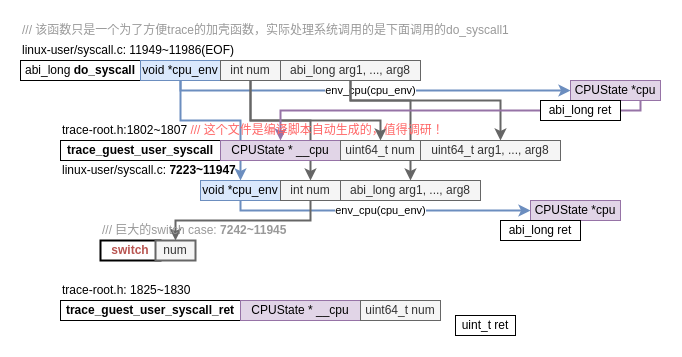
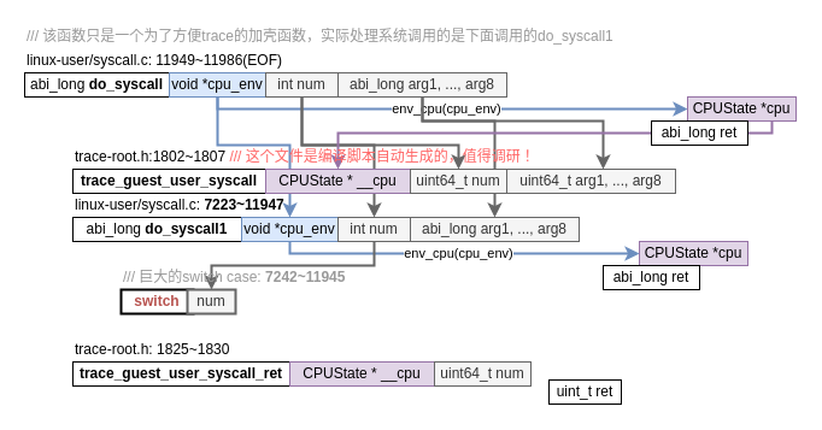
  <mxCell id="0" />
  <mxCell id="1" parent="0" />
  <mxCell id="2" value="abi_long&lt;b&gt; do_syscall&lt;/b&gt;" style="rounded=0;whiteSpace=wrap;html=1;" parent="1" vertex="1"><mxGeometry x="20" y="60" width="120" height="20" as="geometry" /></mxCell>
  <mxCell id="3" value="env_cpu(cpu_env)" style="edgeStyle=orthogonalEdgeStyle;rounded=0;orthogonalLoop=1;jettySize=auto;html=1;strokeWidth=2;fillColor=#dae8fc;strokeColor=#6c8ebf;" parent="1" source="5" target="13" edge="1"><mxGeometry relative="1" as="geometry"><Array as="points"><mxPoint x="180" y="90" /></Array></mxGeometry></mxCell>
  <mxCell id="4" style="edgeStyle=orthogonalEdgeStyle;rounded=0;orthogonalLoop=1;jettySize=auto;html=1;strokeWidth=2;fillColor=#dae8fc;strokeColor=#6c8ebf;" parent="1" source="5" target="27" edge="1"><mxGeometry relative="1" as="geometry"><Array as="points"><mxPoint x="180" y="120" /><mxPoint x="240" y="120" /></Array></mxGeometry></mxCell>
  <mxCell id="5" value="void *cpu_env" style="rounded=0;whiteSpace=wrap;html=1;fillColor=#dae8fc;strokeColor=#6c8ebf;" parent="1" vertex="1"><mxGeometry x="140" y="60" width="80" height="20" as="geometry" /></mxCell>
  <mxCell id="6" style="edgeStyle=orthogonalEdgeStyle;rounded=0;orthogonalLoop=1;jettySize=auto;html=1;strokeWidth=2;fillColor=#f5f5f5;strokeColor=#666666;" parent="1" source="8" target="17" edge="1"><mxGeometry relative="1" as="geometry"><Array as="points"><mxPoint x="250" y="120" /><mxPoint x="380" y="120" /></Array></mxGeometry></mxCell>
  <mxCell id="7" style="edgeStyle=orthogonalEdgeStyle;rounded=0;orthogonalLoop=1;jettySize=auto;html=1;strokeWidth=2;fillColor=#f5f5f5;strokeColor=#666666;" parent="1" source="8" target="29" edge="1"><mxGeometry relative="1" as="geometry"><Array as="points"><mxPoint x="250" y="120" /><mxPoint x="310" y="120" /></Array></mxGeometry></mxCell>
  <mxCell id="8" value="int num" style="rounded=0;whiteSpace=wrap;html=1;fillColor=#f5f5f5;strokeColor=#666666;fontColor=#333333;" parent="1" vertex="1"><mxGeometry x="220" y="60" width="60" height="20" as="geometry" /></mxCell>
  <mxCell id="9" style="edgeStyle=orthogonalEdgeStyle;rounded=0;orthogonalLoop=1;jettySize=auto;html=1;strokeWidth=2;fillColor=#f5f5f5;strokeColor=#666666;" parent="1" source="11" target="18" edge="1"><mxGeometry relative="1" as="geometry"><Array as="points"><mxPoint x="350" y="100" /><mxPoint x="500" y="100" /></Array></mxGeometry></mxCell>
  <mxCell id="10" style="edgeStyle=orthogonalEdgeStyle;rounded=0;orthogonalLoop=1;jettySize=auto;html=1;strokeWidth=2;fillColor=#f5f5f5;strokeColor=#666666;" parent="1" source="11" target="30" edge="1"><mxGeometry relative="1" as="geometry"><Array as="points"><mxPoint x="350" y="100" /><mxPoint x="410" y="100" /></Array></mxGeometry></mxCell>
  <mxCell id="11" value="abi_long arg1, ..., arg8" style="rounded=0;whiteSpace=wrap;html=1;fillColor=#f5f5f5;strokeColor=#666666;fontColor=#333333;" parent="1" vertex="1"><mxGeometry x="280" y="60" width="140" height="20" as="geometry" /></mxCell>
  <mxCell id="12" style="edgeStyle=orthogonalEdgeStyle;rounded=0;orthogonalLoop=1;jettySize=auto;html=1;strokeWidth=2;fillColor=#e1d5e7;strokeColor=#9673a6;" parent="1" source="13" target="16" edge="1"><mxGeometry relative="1" as="geometry"><Array as="points"><mxPoint x="640" y="110" /><mxPoint x="280" y="110" /></Array></mxGeometry></mxCell>
  <mxCell id="13" value="CPUState *cpu" style="rounded=0;whiteSpace=wrap;html=1;fillColor=#e1d5e7;strokeColor=#9673a6;" parent="1" vertex="1"><mxGeometry x="570" y="80" width="90" height="20" as="geometry" /></mxCell>
  <mxCell id="14" value="abi_long ret" style="rounded=0;whiteSpace=wrap;html=1;" parent="1" vertex="1"><mxGeometry x="540" y="100" width="80" height="20" as="geometry" /></mxCell>
  <mxCell id="15" value="&lt;b&gt;trace_guest_user_syscall&lt;/b&gt;" style="rounded=0;whiteSpace=wrap;html=1;" parent="1" vertex="1"><mxGeometry x="60" y="140" width="160" height="20" as="geometry" /></mxCell>
  <mxCell id="16" value="CPUState * __cpu" style="rounded=0;whiteSpace=wrap;html=1;fillColor=#e1d5e7;strokeColor=#9673a6;" parent="1" vertex="1"><mxGeometry x="220" y="140" width="120" height="20" as="geometry" /></mxCell>
  <mxCell id="17" value="uint64_t num" style="rounded=0;whiteSpace=wrap;html=1;fillColor=#f5f5f5;strokeColor=#666666;fontColor=#333333;" parent="1" vertex="1"><mxGeometry x="340" y="140" width="80" height="20" as="geometry" /></mxCell>
  <mxCell id="18" value="uint64_t arg1, ..., arg8" style="rounded=0;whiteSpace=wrap;html=1;fillColor=#f5f5f5;strokeColor=#666666;fontColor=#333333;" parent="1" vertex="1"><mxGeometry x="420" y="140" width="140" height="20" as="geometry" /></mxCell>
  <mxCell id="19" value="trace-root.h:1802~1807&amp;nbsp;&lt;span style=&quot;color: rgb(255 , 102 , 102)&quot;&gt;/// 这个文件是编译脚本自动生成的，值得调研！&lt;/span&gt;" style="text;html=1;resizable=0;points=[];autosize=1;align=left;verticalAlign=top;spacingTop=-4;" parent="1" vertex="1"><mxGeometry x="60" y="120" width="400" height="20" as="geometry" /></mxCell>
  <mxCell id="20" value="&lt;b&gt;trace_guest_user_syscall_ret&lt;/b&gt;" style="rounded=0;whiteSpace=wrap;html=1;" parent="1" vertex="1"><mxGeometry x="60" y="300" width="180" height="20" as="geometry" /></mxCell>
  <mxCell id="21" value="CPUState * __cpu" style="rounded=0;whiteSpace=wrap;html=1;fillColor=#e1d5e7;strokeColor=#9673a6;" parent="1" vertex="1"><mxGeometry x="240" y="300" width="120" height="20" as="geometry" /></mxCell>
  <mxCell id="22" value="uint64_t num" style="rounded=0;whiteSpace=wrap;html=1;fillColor=#f5f5f5;strokeColor=#666666;fontColor=#333333;" parent="1" vertex="1"><mxGeometry x="360" y="300" width="80" height="20" as="geometry" /></mxCell>
  <mxCell id="23" value="uint_t ret" style="rounded=0;whiteSpace=wrap;html=1;" parent="1" vertex="1"><mxGeometry x="455" y="315" width="60" height="20" as="geometry" /></mxCell>
  <mxCell id="24" value="trace-root.h: 1825~1830" style="text;html=1;resizable=0;points=[];autosize=1;align=left;verticalAlign=top;spacingTop=-4;" parent="1" vertex="1"><mxGeometry x="60" y="280" width="140" height="20" as="geometry" /></mxCell>
+ <mxCell id="25" value="abi_long &lt;b&gt;do_syscall1&lt;/b&gt;" style="rounded=0;whiteSpace=wrap;html=1;" parent="1" vertex="1"><mxGeometry x="60" y="180" width="140" height="20" as="geometry" /></mxCell>
  <mxCell id="26" value="env_cpu(cpu_env)" style="edgeStyle=orthogonalEdgeStyle;rounded=0;orthogonalLoop=1;jettySize=auto;html=1;strokeWidth=2;fillColor=#dae8fc;strokeColor=#6c8ebf;" parent="1" source="27" target="33" edge="1"><mxGeometry relative="1" as="geometry"><Array as="points"><mxPoint x="240" y="210" /></Array></mxGeometry></mxCell>
  <mxCell id="27" value="void *cpu_env" style="rounded=0;whiteSpace=wrap;html=1;fillColor=#dae8fc;strokeColor=#6c8ebf;" parent="1" vertex="1"><mxGeometry x="200" y="180" width="80" height="20" as="geometry" /></mxCell>
  <mxCell id="28" style="edgeStyle=orthogonalEdgeStyle;rounded=0;orthogonalLoop=1;jettySize=auto;html=1;strokeWidth=2;fillColor=#f5f5f5;strokeColor=#666666;" parent="1" source="29" target="36" edge="1"><mxGeometry relative="1" as="geometry"><Array as="points"><mxPoint x="310" y="220" /><mxPoint x="175" y="220" /></Array></mxGeometry></mxCell>
  <mxCell id="29" value="int num" style="rounded=0;whiteSpace=wrap;html=1;fillColor=#f5f5f5;strokeColor=#666666;fontColor=#333333;" parent="1" vertex="1"><mxGeometry x="280" y="180" width="60" height="20" as="geometry" /></mxCell>
  <mxCell id="30" value="abi_long arg1, ..., arg8" style="rounded=0;whiteSpace=wrap;html=1;fillColor=#f5f5f5;strokeColor=#666666;fontColor=#333333;" parent="1" vertex="1"><mxGeometry x="340" y="180" width="140" height="20" as="geometry" /></mxCell>
  <mxCell id="31" value="linux-user/syscall.c: &lt;b&gt;7223~11947&lt;/b&gt;" style="text;html=1;resizable=0;points=[];autosize=1;align=left;verticalAlign=top;spacingTop=-4;" parent="1" vertex="1"><mxGeometry x="60" y="160" width="190" height="20" as="geometry" /></mxCell>
  <mxCell id="32" value="linux-user/syscall.c: 11949~11986(EOF)" style="text;html=1;resizable=0;points=[];autosize=1;align=left;verticalAlign=top;spacingTop=-4;" parent="1" vertex="1"><mxGeometry x="20" y="40" width="230" height="20" as="geometry" /></mxCell>
  <mxCell id="33" value="CPUState *cpu" style="rounded=0;whiteSpace=wrap;html=1;fillColor=#e1d5e7;strokeColor=#9673a6;" parent="1" vertex="1"><mxGeometry x="530" y="200" width="90" height="20" as="geometry" /></mxCell>
  <mxCell id="34" value="abi_long ret" style="rounded=0;whiteSpace=wrap;html=1;" parent="1" vertex="1"><mxGeometry x="500" y="220" width="80" height="20" as="geometry" /></mxCell>
  <mxCell id="35" value="&lt;b&gt;&lt;font color=&quot;#b85450&quot;&gt;switch&lt;/font&gt;&lt;/b&gt;" style="rounded=0;whiteSpace=wrap;html=1;strokeWidth=2;" parent="1" vertex="1"><mxGeometry x="100" y="240" width="60" height="20" as="geometry" /></mxCell>
  <mxCell id="36" value="num" style="rounded=0;whiteSpace=wrap;html=1;strokeColor=#666666;fillColor=#f5f5f5;strokeWidth=2;fontColor=#333333;" parent="1" vertex="1"><mxGeometry x="155" y="240" width="40" height="20" as="geometry" /></mxCell>
  <mxCell id="37" value="&lt;font color=&quot;#999999&quot;&gt;/// 巨大的switch case: &lt;b&gt;7242~11945&lt;/b&gt;&lt;/font&gt;" style="text;html=1;resizable=0;points=[];autosize=1;align=left;verticalAlign=top;spacingTop=-4;" parent="1" vertex="1"><mxGeometry x="100" y="220" width="200" height="20" as="geometry" /></mxCell>
  <mxCell id="38" value="&lt;span style=&quot;color: rgb(153 , 153 , 153)&quot;&gt;/// 该函数只是一个为了方便trace的加壳函数，&lt;/span&gt;&lt;span style=&quot;color: rgb(153 , 153 , 153)&quot;&gt;实际处理系统调用的是下面调用的do_syscall1&lt;/span&gt;" style="text;html=1;resizable=0;points=[];autosize=1;align=left;verticalAlign=top;spacingTop=-4;" parent="1" vertex="1"><mxGeometry x="20" y="20" width="500" height="20" as="geometry" /></mxCell>
